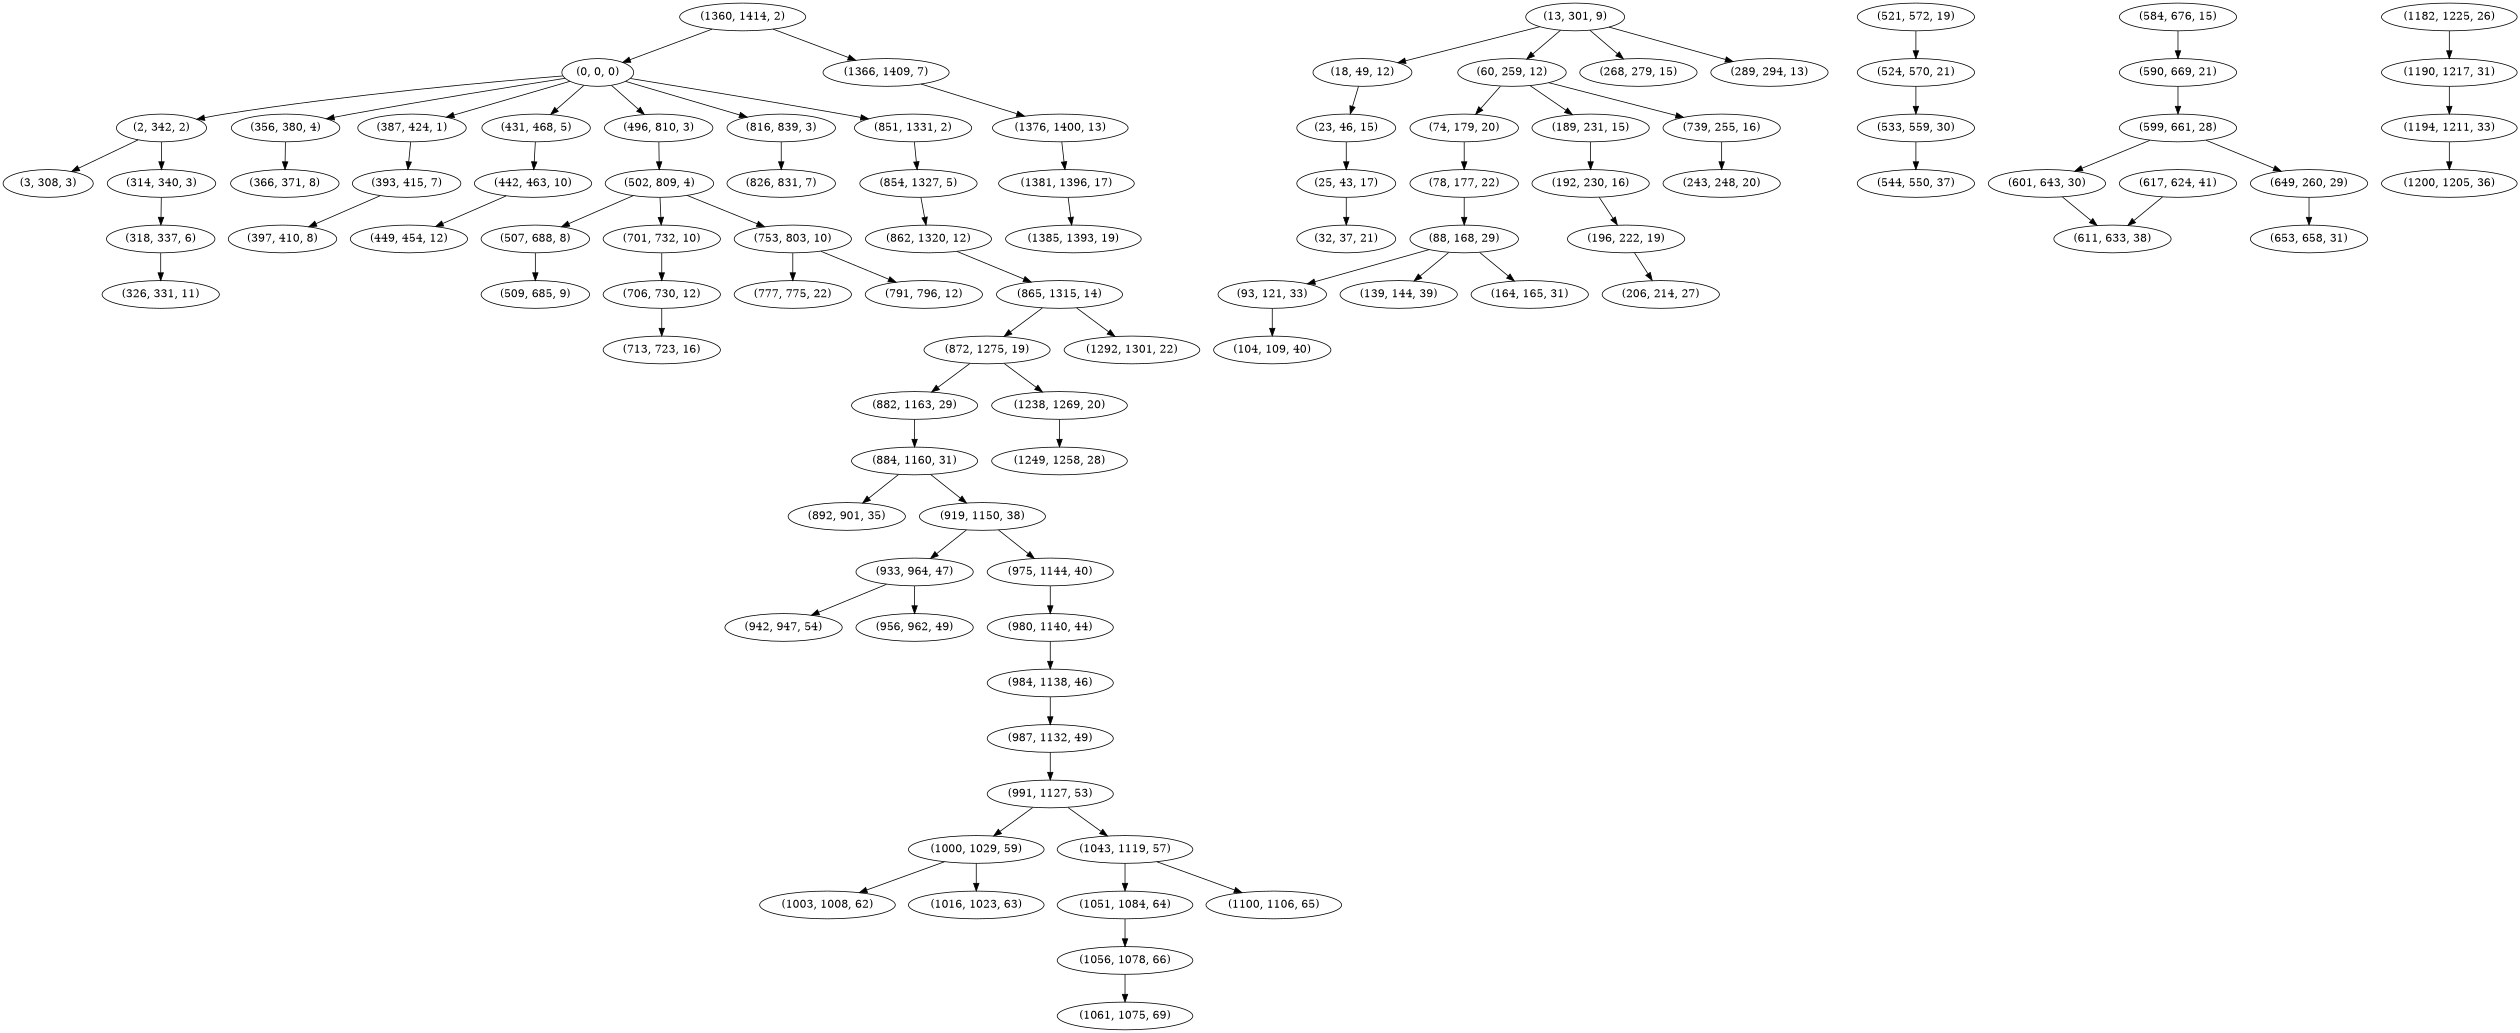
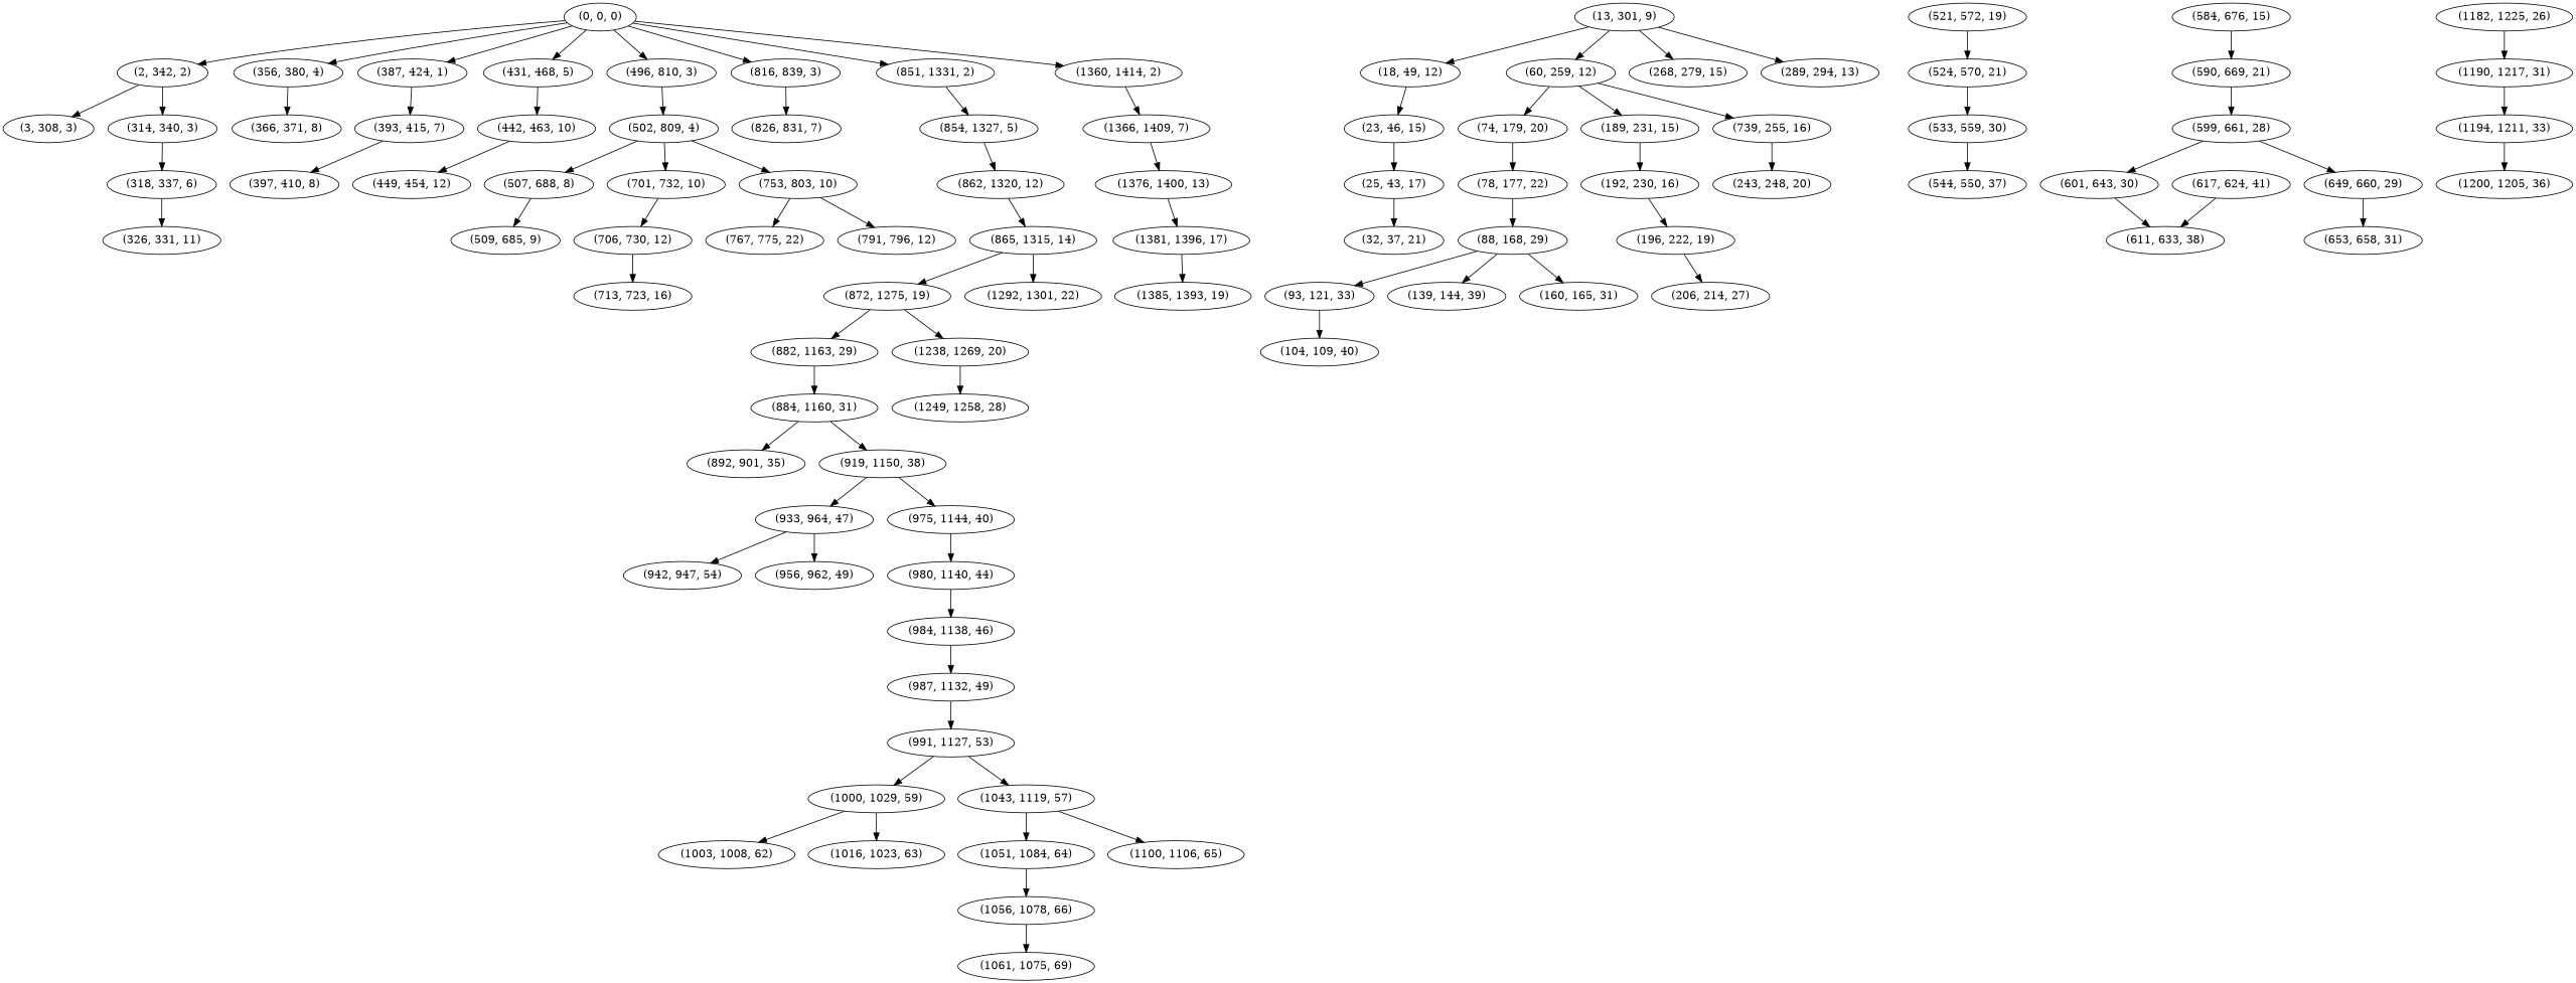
  digraph {
    "(0, 0, 0)"
    "(2, 342, 2)"
    "(356, 380, 4)"
    "(387, 424, 1)"
    "(431, 468, 5)"
    "(496, 810, 3)"
    "(816, 839, 3)"
    "(851, 1331, 2)"
    "(1360, 1414, 2)"
    "(3, 308, 3)"
    "(314, 340, 3)"
    "(366, 371, 8)"
    "(393, 415, 7)"
    "(442, 463, 10)"
    "(502, 809, 4)"
    "(826, 831, 7)"
    "(854, 1327, 5)"
    "(1366, 1409, 7)"
    "(318, 337, 6)"
    "(13, 301, 9)"
    "(18, 49, 12)"
    "(60, 259, 12)"
    "(268, 279, 15)"
    "(289, 294, 13)"
    "(23, 46, 15)"
    "(74, 179, 20)"
    "(189, 231, 15)"
    n28 [label="(739, 255, 16)"]
    "(25, 43, 17)"
    "(32, 37, 21)"
    "(78, 177, 22)"
    "(192, 230, 16)"
    "(243, 248, 20)"
    "(88, 168, 29)"
    "(93, 121, 33)"
    "(139, 144, 39)"
-   "(160, 165, 31)" [label="(164, 165, 31)"]
+   "(160, 165, 31)"
    "(104, 109, 40)"
    "(196, 222, 19)"
    "(206, 214, 27)"
    "(326, 331, 11)"
    "(397, 410, 8)"
    "(449, 454, 12)"
    "(507, 688, 8)"
    "(701, 732, 10)"
    "(753, 803, 10)"
    "(509, 685, 9)"
    "(706, 730, 12)"
-   "(767, 775, 22)" [label="(777, 775, 22)"]
+   "(767, 775, 22)"
    "(791, 796, 12)"
    "(521, 572, 19)"
    "(524, 570, 21)"
    "(584, 676, 15)"
    "(590, 669, 21)"
    "(533, 559, 30)"
    "(544, 550, 37)"
    "(599, 661, 28)"
    "(601, 643, 30)"
-   "(649, 660, 29)" [label="(649, 260, 29)"]
+   "(649, 660, 29)"
    "(611, 633, 38)"
    "(653, 658, 31)"
    "(617, 624, 41)"
    "(713, 723, 16)"
    "(862, 1320, 12)"
    "(865, 1315, 14)"
    "(872, 1275, 19)"
    "(1292, 1301, 22)"
    "(882, 1163, 29)"
    "(1238, 1269, 20)"
    "(884, 1160, 31)"
    "(1182, 1225, 26)"
    "(1190, 1217, 31)"
    "(1249, 1258, 28)"
    "(892, 901, 35)"
    "(919, 1150, 38)"
    "(933, 964, 47)"
    "(975, 1144, 40)"
    "(942, 947, 54)"
    "(956, 962, 49)"
    "(980, 1140, 44)"
    "(984, 1138, 46)"
    "(987, 1132, 49)"
    "(991, 1127, 53)"
    "(1000, 1029, 59)"
    "(1043, 1119, 57)"
    "(1003, 1008, 62)"
    "(1016, 1023, 63)"
    "(1051, 1084, 64)"
    "(1100, 1106, 65)"
    "(1056, 1078, 66)"
    "(1061, 1075, 69)"
    "(1194, 1211, 33)"
    "(1200, 1205, 36)"
    "(1376, 1400, 13)"
    "(1381, 1396, 17)"
    "(1385, 1393, 19)"
    "(0, 0, 0)" -> "(2, 342, 2)"
    "(0, 0, 0)" -> "(356, 380, 4)"
    "(0, 0, 0)" -> "(387, 424, 1)"
    "(0, 0, 0)" -> "(431, 468, 5)"
    "(0, 0, 0)" -> "(496, 810, 3)"
    "(0, 0, 0)" -> "(816, 839, 3)"
    "(0, 0, 0)" -> "(851, 1331, 2)"
-   "(1360, 1414, 2)" -> "(0, 0, 0)"
+   "(0, 0, 0)" -> "(1360, 1414, 2)"
    "(2, 342, 2)" -> "(3, 308, 3)"
    "(2, 342, 2)" -> "(314, 340, 3)"
    "(356, 380, 4)" -> "(366, 371, 8)"
    "(387, 424, 1)" -> "(393, 415, 7)"
    "(431, 468, 5)" -> "(442, 463, 10)"
    "(496, 810, 3)" -> "(502, 809, 4)"
    "(816, 839, 3)" -> "(826, 831, 7)"
    "(851, 1331, 2)" -> "(854, 1327, 5)"
    "(1360, 1414, 2)" -> "(1366, 1409, 7)"
    "(314, 340, 3)" -> "(318, 337, 6)"
    "(393, 415, 7)" -> "(397, 410, 8)"
    "(442, 463, 10)" -> "(449, 454, 12)"
    "(502, 809, 4)" -> "(507, 688, 8)"
    "(502, 809, 4)" -> "(701, 732, 10)"
    "(502, 809, 4)" -> "(753, 803, 10)"
    "(854, 1327, 5)" -> "(862, 1320, 12)"
    "(1366, 1409, 7)" -> "(1376, 1400, 13)"
    "(318, 337, 6)" -> "(326, 331, 11)"
    "(13, 301, 9)" -> "(18, 49, 12)"
    "(13, 301, 9)" -> "(60, 259, 12)"
    "(13, 301, 9)" -> "(268, 279, 15)"
    "(13, 301, 9)" -> "(289, 294, 13)"
    "(18, 49, 12)" -> "(23, 46, 15)"
    "(60, 259, 12)" -> "(74, 179, 20)"
    "(60, 259, 12)" -> "(189, 231, 15)"
    "(60, 259, 12)" -> n28
    "(23, 46, 15)" -> "(25, 43, 17)"
    "(74, 179, 20)" -> "(78, 177, 22)"
    "(189, 231, 15)" -> "(192, 230, 16)"
    n28 -> "(243, 248, 20)"
    "(25, 43, 17)" -> "(32, 37, 21)"
    "(78, 177, 22)" -> "(88, 168, 29)"
    "(192, 230, 16)" -> "(196, 222, 19)"
    "(88, 168, 29)" -> "(93, 121, 33)"
    "(88, 168, 29)" -> "(139, 144, 39)"
    "(88, 168, 29)" -> "(160, 165, 31)"
    "(93, 121, 33)" -> "(104, 109, 40)"
    "(196, 222, 19)" -> "(206, 214, 27)"
    "(507, 688, 8)" -> "(509, 685, 9)"
    "(701, 732, 10)" -> "(706, 730, 12)"
    "(753, 803, 10)" -> "(767, 775, 22)"
    "(753, 803, 10)" -> "(791, 796, 12)"
    "(706, 730, 12)" -> "(713, 723, 16)"
    "(521, 572, 19)" -> "(524, 570, 21)"
    "(524, 570, 21)" -> "(533, 559, 30)"
    "(584, 676, 15)" -> "(590, 669, 21)"
    "(590, 669, 21)" -> "(599, 661, 28)"
    "(533, 559, 30)" -> "(544, 550, 37)"
    "(599, 661, 28)" -> "(601, 643, 30)"
    "(599, 661, 28)" -> "(649, 660, 29)"
    "(601, 643, 30)" -> "(611, 633, 38)"
    "(649, 660, 29)" -> "(653, 658, 31)"
    "(617, 624, 41)" -> "(611, 633, 38)"
    "(862, 1320, 12)" -> "(865, 1315, 14)"
    "(865, 1315, 14)" -> "(872, 1275, 19)"
    "(865, 1315, 14)" -> "(1292, 1301, 22)"
    "(872, 1275, 19)" -> "(882, 1163, 29)"
    "(872, 1275, 19)" -> "(1238, 1269, 20)"
    "(882, 1163, 29)" -> "(884, 1160, 31)"
    "(1238, 1269, 20)" -> "(1249, 1258, 28)"
    "(884, 1160, 31)" -> "(892, 901, 35)"
    "(884, 1160, 31)" -> "(919, 1150, 38)"
    "(1182, 1225, 26)" -> "(1190, 1217, 31)"
    "(1190, 1217, 31)" -> "(1194, 1211, 33)"
    "(919, 1150, 38)" -> "(933, 964, 47)"
    "(919, 1150, 38)" -> "(975, 1144, 40)"
    "(933, 964, 47)" -> "(942, 947, 54)"
    "(933, 964, 47)" -> "(956, 962, 49)"
    "(975, 1144, 40)" -> "(980, 1140, 44)"
    "(980, 1140, 44)" -> "(984, 1138, 46)"
    "(984, 1138, 46)" -> "(987, 1132, 49)"
    "(987, 1132, 49)" -> "(991, 1127, 53)"
    "(991, 1127, 53)" -> "(1000, 1029, 59)"
    "(991, 1127, 53)" -> "(1043, 1119, 57)"
    "(1000, 1029, 59)" -> "(1003, 1008, 62)"
    "(1000, 1029, 59)" -> "(1016, 1023, 63)"
    "(1043, 1119, 57)" -> "(1051, 1084, 64)"
    "(1043, 1119, 57)" -> "(1100, 1106, 65)"
    "(1051, 1084, 64)" -> "(1056, 1078, 66)"
    "(1056, 1078, 66)" -> "(1061, 1075, 69)"
    "(1194, 1211, 33)" -> "(1200, 1205, 36)"
    "(1376, 1400, 13)" -> "(1381, 1396, 17)"
    "(1381, 1396, 17)" -> "(1385, 1393, 19)"
  }
